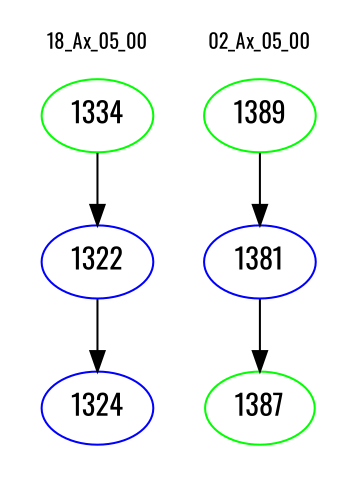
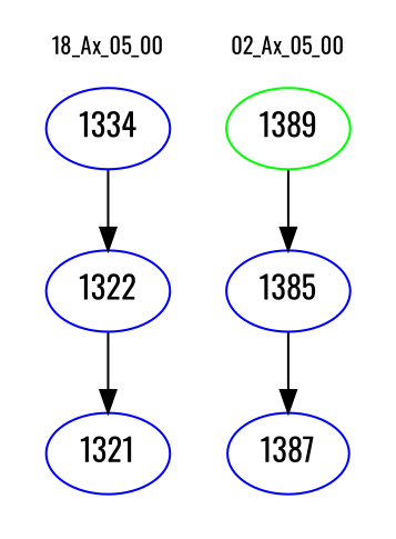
  digraph {
    fontname=Oswald
    node [color=blue fontname=Oswald]
    edge [color=black fontname=Oswald]
-   n1 [color=green label=1334]
+   n1 [label=1334]
    n2 [label=1322]
-   n3 [label=1324]
+   n3 [label=1321]
    n4 [color=green label=1389]
-   n5 [label=1381]
-   n6 [color=green label=1387]
+   n5 [label=1385]
+   n6 [label=1387]
    subgraph cluster_1 {
      color=white
      fontsize=10
      label="18_Ax_05_00"
      n1
      n2
      n3
    }
    subgraph cluster_2 {
      color=white
      fontsize=10
      label="02_Ax_05_00"
      n4
      n5
      n6
    }
    n1 -> n2
    n2 -> n3
    n4 -> n5
    n5 -> n6
  }
